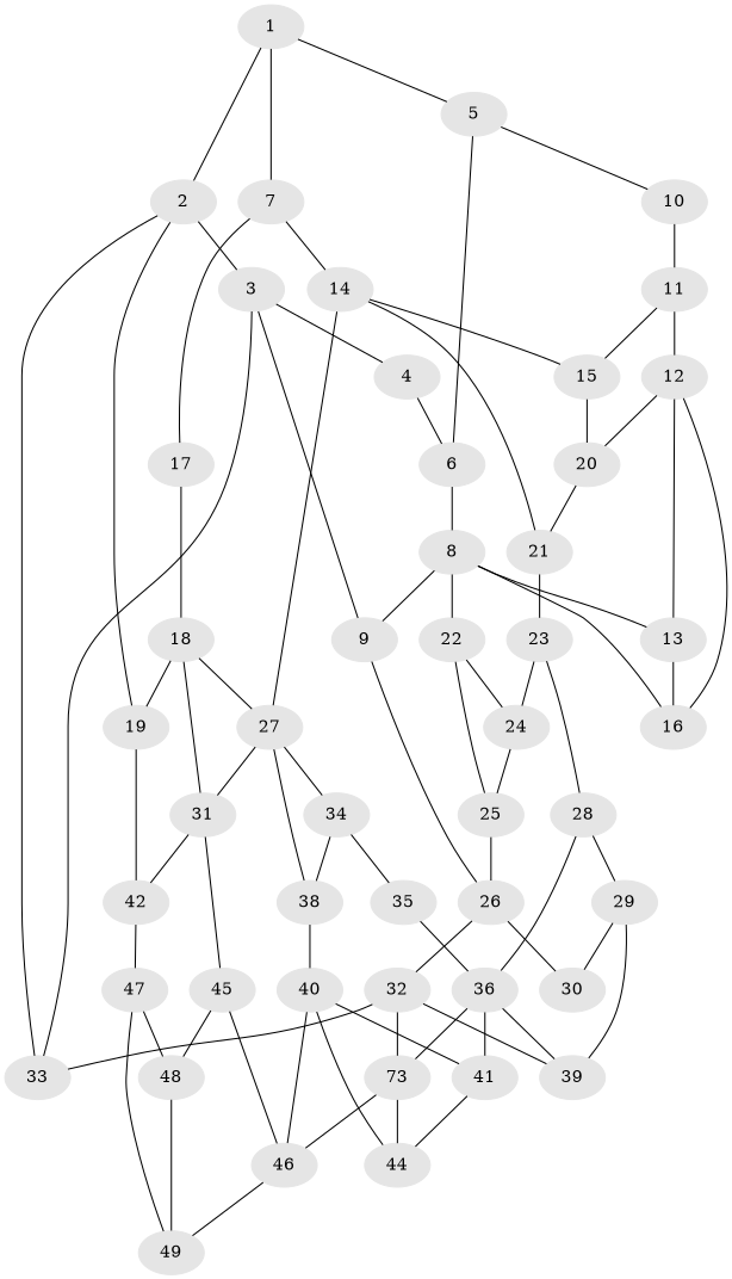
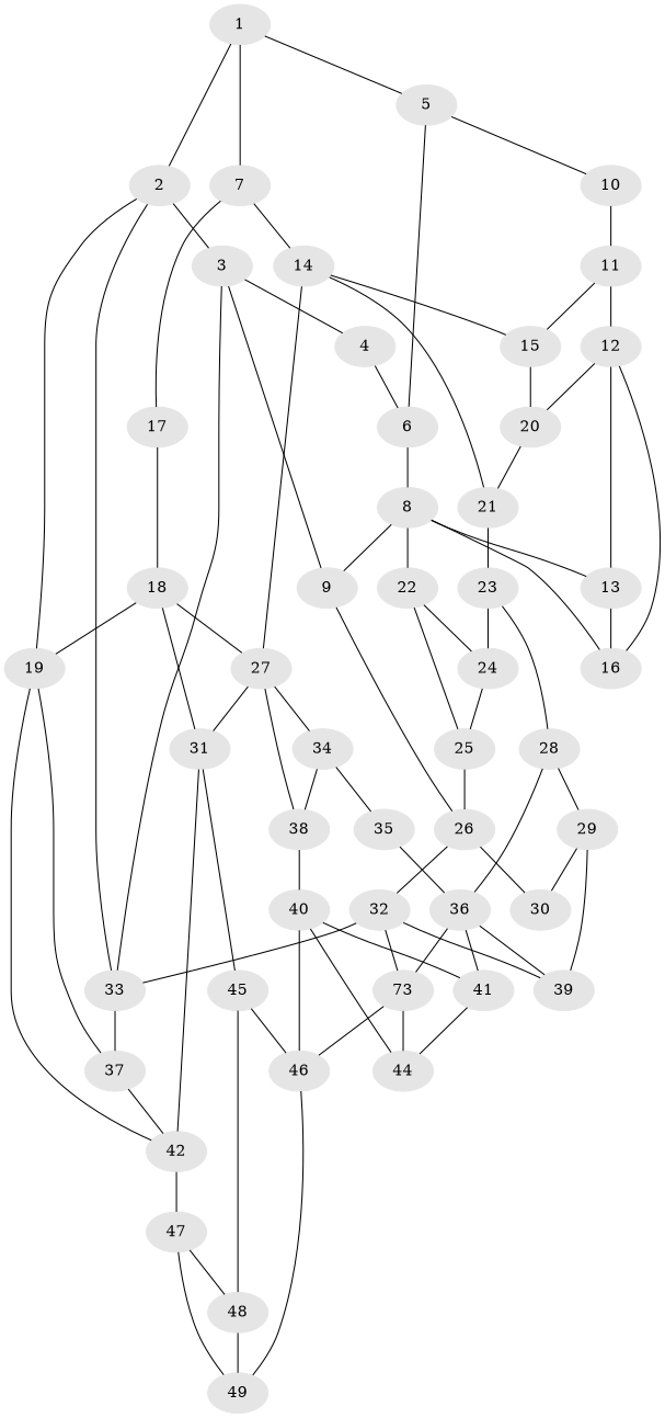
  graph {
    node [color=gray90 style=filled]
    edge [weight=1.0]
    1
    2
    5
    7
    3
    19
    33
    6
    10
    14
    17
    4
    9
+   37
    42
    26
    8
    11
    13
    16
    22
    15
    21
    27
    18
    24
    25
    30
    32
    12
    20
    23
    31
    34
    38
    45
    47
    28
    29
    36
    39
    n42 [label=73]
    35
    40
    41
    46
    48
    44
    49
    1 -- 2
    1 -- 5
    1 -- 7 [weight=2.0]
    2 -- 3
    2 -- 19
    2 -- 33
    5 -- 6
    5 -- 10
    7 -- 14 [weight=2.0]
    7 -- 17 [weight=2.0]
    3 -- 33
    3 -- 4
    3 -- 9
+   19 -- 37
    19 -- 42
+   33 -- 37
    6 -- 8
    10 -- 11 [weight=2.0]
    14 -- 15
    14 -- 21
    14 -- 27
    17 -- 18 [weight=2.0]
    4 -- 6
    9 -- 26
+   37 -- 42
    42 -- 47 [weight=2.0]
    26 -- 30 [weight=2.0]
    26 -- 32
    8 -- 9
    8 -- 13
    8 -- 16
    8 -- 22 [weight=2.0]
    11 -- 15
    11 -- 12 [weight=3.0]
    13 -- 16
    22 -- 24
    22 -- 25
    15 -- 20
    21 -- 23
    27 -- 31
    27 -- 34
    27 -- 38
    18 -- 19 [weight=2.0]
    18 -- 27
    18 -- 31
    24 -- 25
    25 -- 26 [weight=2.0]
    32 -- 33 [weight=2.0]
    32 -- 39
    32 -- n42 [weight=2.0]
    12 -- 13
    12 -- 16
    12 -- 20
    20 -- 21
    23 -- 24
    23 -- 28
    31 -- 42
    31 -- 45
    34 -- 38
    34 -- 35
    38 -- 40 [weight=2.0]
    45 -- 46
    45 -- 48
    47 -- 48
    47 -- 49
    28 -- 29
    28 -- 36
    29 -- 30
    29 -- 39
    36 -- 39
    36 -- n42
    36 -- 41
    n42 -- 46
    n42 -- 44
    35 -- 36 [weight=2.0]
    40 -- 41
    40 -- 46 [weight=2.0]
    40 -- 44
    41 -- 44
    46 -- 49
    48 -- 49
  }
